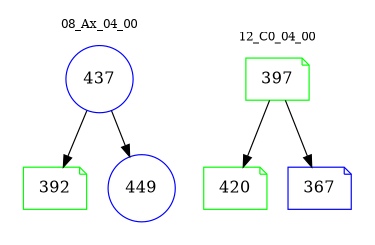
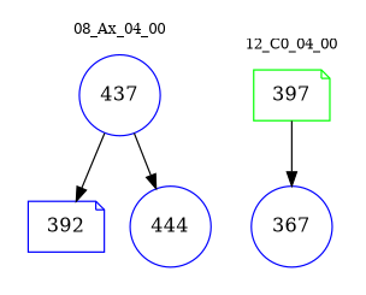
  digraph {
    node [color=blue shape=note]
    edge [color=black]
    n1 [label=437 shape=circle]
-   n2 [color=green label=392]
-   n3 [label=449 shape=circle]
+   n2 [label=392]
+   n3 [label=444 shape=circle]
    n4 [color=green label=397]
-   n5 [color=green label=420]
-   n6 [label=367]
+   n6 [label=367 shape=circle]
    subgraph cluster_1 {
      color=white
      fontsize=10
      label="08_Ax_04_00"
      n1
      n2
      n3
    }
    subgraph cluster_2 {
      color=white
      fontsize=10
      label="12_C0_04_00"
      n4
-     n5
      n6
    }
    n1 -> n2
    n1 -> n3
-   n4 -> n5
    n4 -> n6
  }
